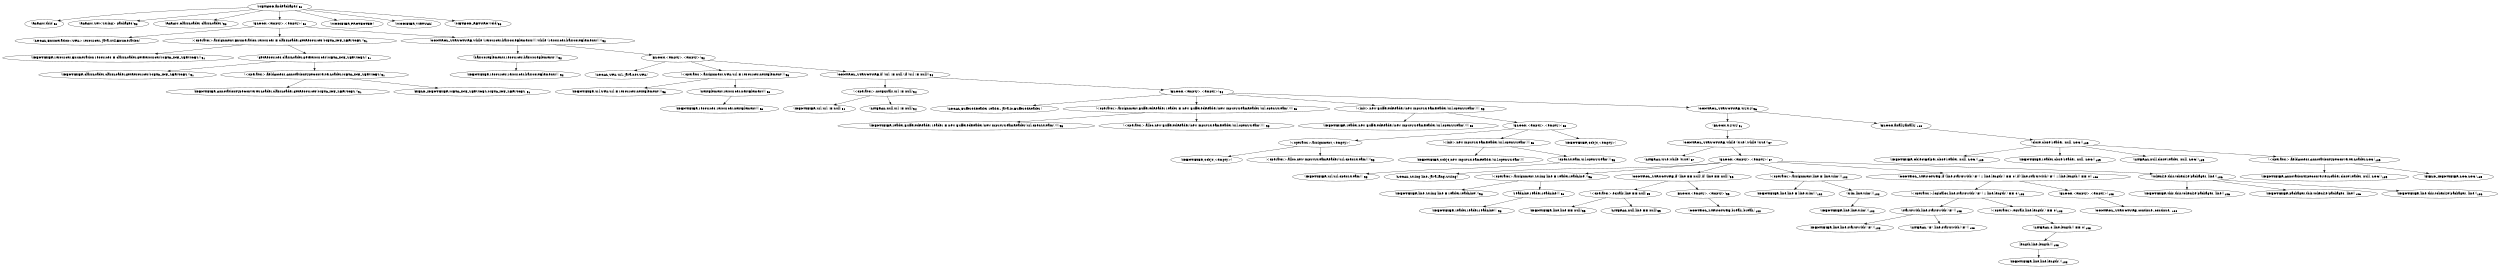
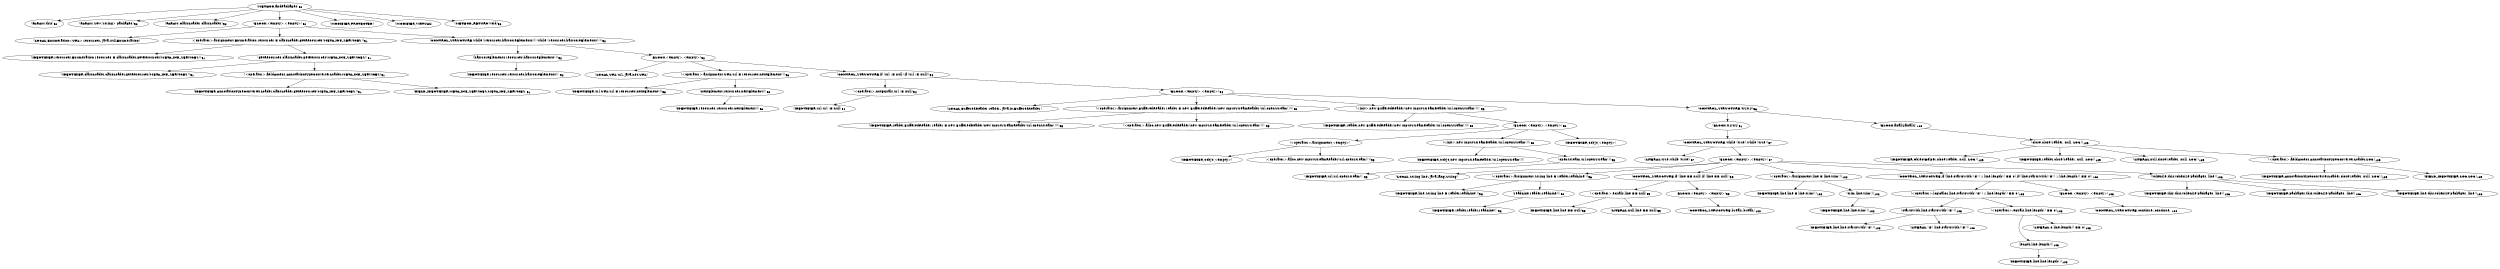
  digraph {
    fontname="DejaVu Serif"
    node [fontname="DejaVu Serif"]
    edge [fontname="DejaVu Serif"]
    n1 [label=<(METHOD,findPackages)<SUB>90</SUB>>]
    n2 [label=<(PARAM,this)<SUB>90</SUB>>]
    n3 [label=<(PARAM,Set&lt;String&gt; packages)<SUB>90</SUB>>]
    n4 [label=<(PARAM,ClassLoader classLoader)<SUB>90</SUB>>]
    n5 [label=<(BLOCK,&lt;empty&gt;,&lt;empty&gt;)<SUB>90</SUB>>]
    n6 [label=<(MODIFIER,PROTECTED)>]
    n7 [label=<(MODIFIER,VIRTUAL)>]
    n8 [label=<(METHOD_RETURN,void)<SUB>90</SUB>>]
    n9 [label=<(LOCAL,Enumeration&lt;URL&gt; resources: java.util.Enumeration)>]
    n10 [label=<(&lt;operator&gt;.assignment,Enumeration resources = classLoader.getResources(META_INF_SERVICES))<SUB>91</SUB>>]
    n11 [label=<(CONTROL_STRUCTURE,while (resources.hasMoreElements()),while (resources.hasMoreElements()))<SUB>92</SUB>>]
    n12 [label=<(IDENTIFIER,resources,Enumeration resources = classLoader.getResources(META_INF_SERVICES))<SUB>91</SUB>>]
    n13 [label=<(getResources,classLoader.getResources(META_INF_SERVICES))<SUB>91</SUB>>]
    n14 [label=<(hasMoreElements,resources.hasMoreElements())<SUB>92</SUB>>]
    n15 [label=<(BLOCK,&lt;empty&gt;,&lt;empty&gt;)<SUB>92</SUB>>]
    n16 [label=<(IDENTIFIER,classLoader,classLoader.getResources(META_INF_SERVICES))<SUB>91</SUB>>]
    n17 [label=<(&lt;operator&gt;.fieldAccess,AnnotationTypeConverterLoader.META_INF_SERVICES)<SUB>91</SUB>>]
    n18 [label=<(IDENTIFIER,AnnotationTypeConverterLoader,classLoader.getResources(META_INF_SERVICES))<SUB>91</SUB>>]
    n19 [label=<(FIELD_IDENTIFIER,META_INF_SERVICES,META_INF_SERVICES)<SUB>91</SUB>>]
    n20 [label=<(IDENTIFIER,resources,resources.hasMoreElements())<SUB>92</SUB>>]
    n21 [label=<(LOCAL,URL url: java.net.URL)>]
    n22 [label=<(&lt;operator&gt;.assignment,URL url = resources.nextElement())<SUB>93</SUB>>]
    n23 [label=<(CONTROL_STRUCTURE,if (url != null),if (url != null))<SUB>94</SUB>>]
    n24 [label=<(IDENTIFIER,url,URL url = resources.nextElement())<SUB>93</SUB>>]
    n25 [label=<(nextElement,resources.nextElement())<SUB>93</SUB>>]
    n26 [label=<(&lt;operator&gt;.notEquals,url != null)<SUB>94</SUB>>]
    n27 [label=<(BLOCK,&lt;empty&gt;,&lt;empty&gt;)<SUB>94</SUB>>]
    n28 [label=<(IDENTIFIER,resources,resources.nextElement())<SUB>93</SUB>>]
    n29 [label=<(IDENTIFIER,url,url != null)<SUB>94</SUB>>]
-   n30 [label=<(LITERAL,null,url != null)<SUB>94</SUB>>]
    n31 [label=<(LOCAL,BufferedReader reader: java.io.BufferedReader)>]
    n32 [label=<(&lt;operator&gt;.assignment,BufferedReader reader = new BufferedReader(new InputStreamReader(url.openStream())))<SUB>95</SUB>>]
    n33 [label=<(&lt;init&gt;,new BufferedReader(new InputStreamReader(url.openStream())))<SUB>95</SUB>>]
    n34 [label=<(CONTROL_STRUCTURE,try,try)<SUB>96</SUB>>]
    n35 [label=<(IDENTIFIER,reader,BufferedReader reader = new BufferedReader(new InputStreamReader(url.openStream())))<SUB>95</SUB>>]
    n36 [label=<(&lt;operator&gt;.alloc,new BufferedReader(new InputStreamReader(url.openStream())))<SUB>95</SUB>>]
    n37 [label=<(IDENTIFIER,reader,new BufferedReader(new InputStreamReader(url.openStream())))<SUB>95</SUB>>]
    n38 [label=<(BLOCK,&lt;empty&gt;,&lt;empty&gt;)<SUB>95</SUB>>]
    n39 [label=<(BLOCK,try,try)<SUB>91</SUB>>]
    n40 [label=<(BLOCK,finally,finally)<SUB>108</SUB>>]
    n41 [label=<(&lt;operator&gt;.assignment,&lt;empty&gt;)>]
    n42 [label=<(&lt;init&gt;,new InputStreamReader(url.openStream()))<SUB>95</SUB>>]
    n43 [label=<(IDENTIFIER,$obj4,&lt;empty&gt;)>]
    n44 [label=<(IDENTIFIER,$obj4,&lt;empty&gt;)>]
    n45 [label=<(&lt;operator&gt;.alloc,new InputStreamReader(url.openStream()))<SUB>95</SUB>>]
    n46 [label=<(IDENTIFIER,$obj4,new InputStreamReader(url.openStream()))>]
    n47 [label=<(openStream,url.openStream())<SUB>95</SUB>>]
    n48 [label=<(IDENTIFIER,url,url.openStream())<SUB>95</SUB>>]
    n49 [label=<(CONTROL_STRUCTURE,while (true),while (true))<SUB>97</SUB>>]
    n50 [label=<(close,close(reader, null, LOG))<SUB>109</SUB>>]
    n51 [label=<(LITERAL,true,while (true))<SUB>97</SUB>>]
    n52 [label=<(BLOCK,&lt;empty&gt;,&lt;empty&gt;)<SUB>97</SUB>>]
    n53 [label=<(LOCAL,String line: java.lang.String)>]
    n54 [label=<(&lt;operator&gt;.assignment,String line = reader.readLine())<SUB>96</SUB>>]
    n55 [label=<(CONTROL_STRUCTURE,if (line == null),if (line == null))<SUB>99</SUB>>]
    n56 [label=<(&lt;operator&gt;.assignment,line = line.trim())<SUB>102</SUB>>]
    n57 [label=<(CONTROL_STRUCTURE,if (line.startsWith(&quot;#&quot;) || line.length() == 0),if (line.startsWith(&quot;#&quot;) || line.length() == 0))<SUB>103</SUB>>]
    n58 [label=<(tokenize,this.tokenize(packages, line))<SUB>106</SUB>>]
    n59 [label=<(IDENTIFIER,line,String line = reader.readLine())<SUB>98</SUB>>]
    n60 [label=<(readLine,reader.readLine())<SUB>98</SUB>>]
    n61 [label=<(&lt;operator&gt;.equals,line == null)<SUB>99</SUB>>]
    n62 [label=<(BLOCK,&lt;empty&gt;,&lt;empty&gt;)<SUB>99</SUB>>]
    n63 [label=<(IDENTIFIER,line,line = line.trim())<SUB>102</SUB>>]
    n64 [label=<(trim,line.trim())<SUB>102</SUB>>]
    n65 [label=<(&lt;operator&gt;.logicalOr,line.startsWith(&quot;#&quot;) || line.length() == 0)<SUB>103</SUB>>]
    n66 [label=<(BLOCK,&lt;empty&gt;,&lt;empty&gt;)<SUB>103</SUB>>]
    n67 [label=<(IDENTIFIER,this,this.tokenize(packages, line))<SUB>106</SUB>>]
    n68 [label=<(IDENTIFIER,packages,this.tokenize(packages, line))<SUB>106</SUB>>]
    n69 [label=<(IDENTIFIER,line,this.tokenize(packages, line))<SUB>106</SUB>>]
    n70 [label=<(IDENTIFIER,reader,reader.readLine())<SUB>98</SUB>>]
    n71 [label=<(IDENTIFIER,line,line == null)<SUB>99</SUB>>]
    n72 [label=<(LITERAL,null,line == null)<SUB>99</SUB>>]
    n73 [label=<(CONTROL_STRUCTURE,break;,break;)<SUB>100</SUB>>]
    n74 [label=<(IDENTIFIER,line,line.trim())<SUB>102</SUB>>]
    n75 [label=<(startsWith,line.startsWith(&quot;#&quot;))<SUB>103</SUB>>]
    n76 [label=<(&lt;operator&gt;.equals,line.length() == 0)<SUB>103</SUB>>]
    n77 [label=<(CONTROL_STRUCTURE,continue;,continue;)<SUB>104</SUB>>]
    n78 [label=<(IDENTIFIER,line,line.startsWith(&quot;#&quot;))<SUB>103</SUB>>]
    n79 [label=<(LITERAL,&quot;#&quot;,line.startsWith(&quot;#&quot;))<SUB>103</SUB>>]
    n80 [label=<(length,line.length())<SUB>103</SUB>>]
    n81 [label=<(LITERAL,0,line.length() == 0)<SUB>103</SUB>>]
    n82 [label=<(IDENTIFIER,line,line.length())<SUB>103</SUB>>]
    n83 [label=<(IDENTIFIER,ObjectHelper,close(reader, null, LOG))<SUB>109</SUB>>]
    n84 [label=<(IDENTIFIER,reader,close(reader, null, LOG))<SUB>109</SUB>>]
    n85 [label=<(LITERAL,null,close(reader, null, LOG))<SUB>109</SUB>>]
    n86 [label=<(&lt;operator&gt;.fieldAccess,AnnotationTypeConverterLoader.LOG)<SUB>109</SUB>>]
    n87 [label=<(IDENTIFIER,AnnotationTypeConverterLoader,close(reader, null, LOG))<SUB>109</SUB>>]
    n88 [label=<(FIELD_IDENTIFIER,LOG,LOG)<SUB>109</SUB>>]
    n1 -> n2
    n1 -> n3
    n1 -> n4
    n1 -> n5
    n1 -> n6
    n1 -> n7
    n1 -> n8
    n5 -> n9
    n5 -> n10
    n5 -> n11
    n10 -> n12
    n10 -> n13
    n11 -> n14
    n11 -> n15
    n13 -> n16
    n13 -> n17
    n14 -> n20
    n15 -> n21
    n15 -> n22
    n15 -> n23
    n17 -> n18
    n17 -> n19
    n22 -> n24
    n22 -> n25
    n23 -> n26
    n23 -> n27
    n25 -> n28
    n26 -> n29
-   n26 -> n30
    n27 -> n31
    n27 -> n32
    n27 -> n33
    n27 -> n34
    n32 -> n35
    n32 -> n36
    n33 -> n37
    n33 -> n38
    n34 -> n39
    n34 -> n40
    n38 -> n41
    n38 -> n42
    n38 -> n43
    n39 -> n49
    n40 -> n50
    n41 -> n44
    n41 -> n45
    n42 -> n46
    n42 -> n47
    n47 -> n48
    n49 -> n51
    n49 -> n52
    n50 -> n83
    n50 -> n84
    n50 -> n85
    n50 -> n86
    n52 -> n53
    n52 -> n54
    n52 -> n55
    n52 -> n56
    n52 -> n57
    n52 -> n58
    n54 -> n59
    n54 -> n60
    n55 -> n61
    n55 -> n62
    n56 -> n63
    n56 -> n64
    n57 -> n65
    n57 -> n66
    n58 -> n67
    n58 -> n68
    n58 -> n69
    n60 -> n70
    n61 -> n71
    n61 -> n72
    n62 -> n73
    n64 -> n74
    n65 -> n75
    n65 -> n76
    n66 -> n77
    n75 -> n78
    n75 -> n79
-   n81 -> n80
+   n76 -> n80
    n76 -> n81
    n80 -> n82
    n86 -> n87
    n86 -> n88
  }
